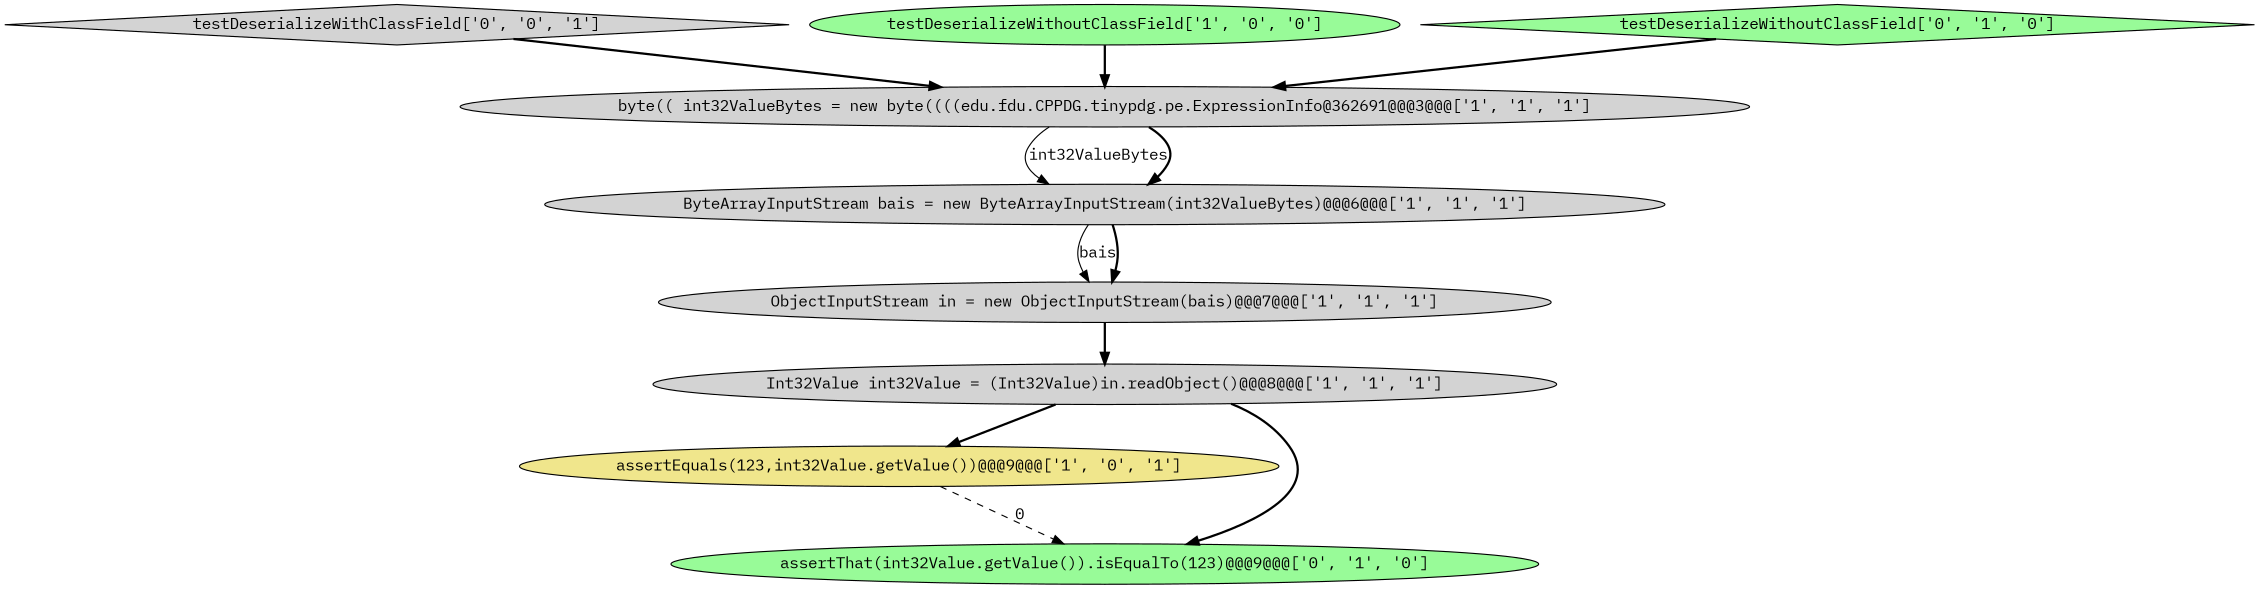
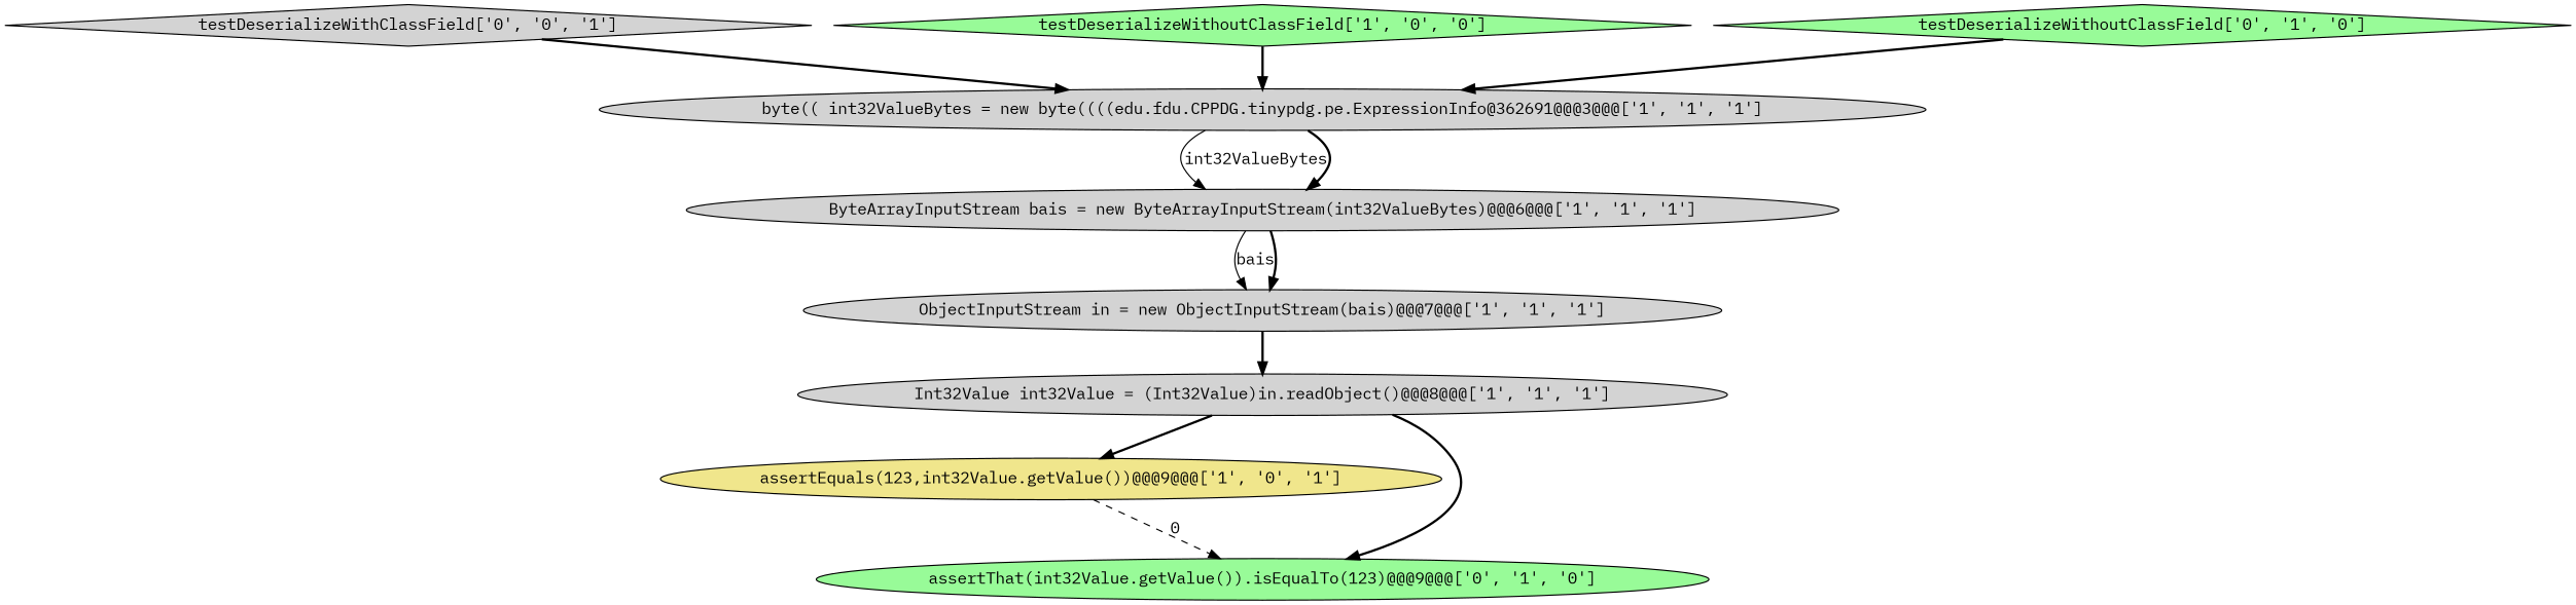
  digraph {
    fontname="IBM Plex Mono"
    node [fillcolor=lightgrey shape=ellipse style=filled fontname="IBM Plex Mono"]
    edge [style=bold fontname="IBM Plex Mono"]
    n1 [label="byte(( int32ValueBytes = new byte((((edu.fdu.CPPDG.tinypdg.pe.ExpressionInfo@362691@@@3@@@['1', '1', '1']"]
    n2 [label="ByteArrayInputStream bais = new ByteArrayInputStream(int32ValueBytes)@@@6@@@['1', '1', '1']"]
    n3 [label="ObjectInputStream in = new ObjectInputStream(bais)@@@7@@@['1', '1', '1']"]
    n4 [label="Int32Value int32Value = (Int32Value)in.readObject()@@@8@@@['1', '1', '1']"]
    n5 [fillcolor=khaki label="assertEquals(123,int32Value.getValue())@@@9@@@['1', '0', '1']"]
    n6 [fillcolor=palegreen label="assertThat(int32Value.getValue()).isEqualTo(123)@@@9@@@['0', '1', '0']"]
    n7 [label="testDeserializeWithClassField['0', '0', '1']" shape=diamond]
-   n8 [fillcolor=palegreen label="testDeserializeWithoutClassField['1', '0', '0']"]
+   n8 [fillcolor=palegreen label="testDeserializeWithoutClassField['1', '0', '0']" shape=diamond]
    n9 [fillcolor=palegreen label="testDeserializeWithoutClassField['0', '1', '0']" shape=diamond]
    n1 -> n2 [label=int32ValueBytes style=solid]
    n1 -> n2
    n2 -> n3 [label=bais style=solid]
    n2 -> n3
    n3 -> n4
    n4 -> n5
    n4 -> n6
    n5 -> n6 [label=0 style=dashed]
    n7 -> n1
    n8 -> n1
    n9 -> n1
  }
